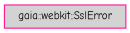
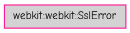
  digraph {
    rankdir=LR
    fontname="Comic Neue"
-   n1 [color=deeppink fillcolor=lightgrey fontname="Comic Neue" fontsize=10 height=0.2 label="gaia::webkit::SslError" shape=record style=filled width=0.4]
+   n1 [color=deeppink fillcolor=lightgrey fontname="Comic Neue" fontsize=10 height=0.2 label="webkit::webkit::SslError" shape=record style=filled width=0.4]
  }
